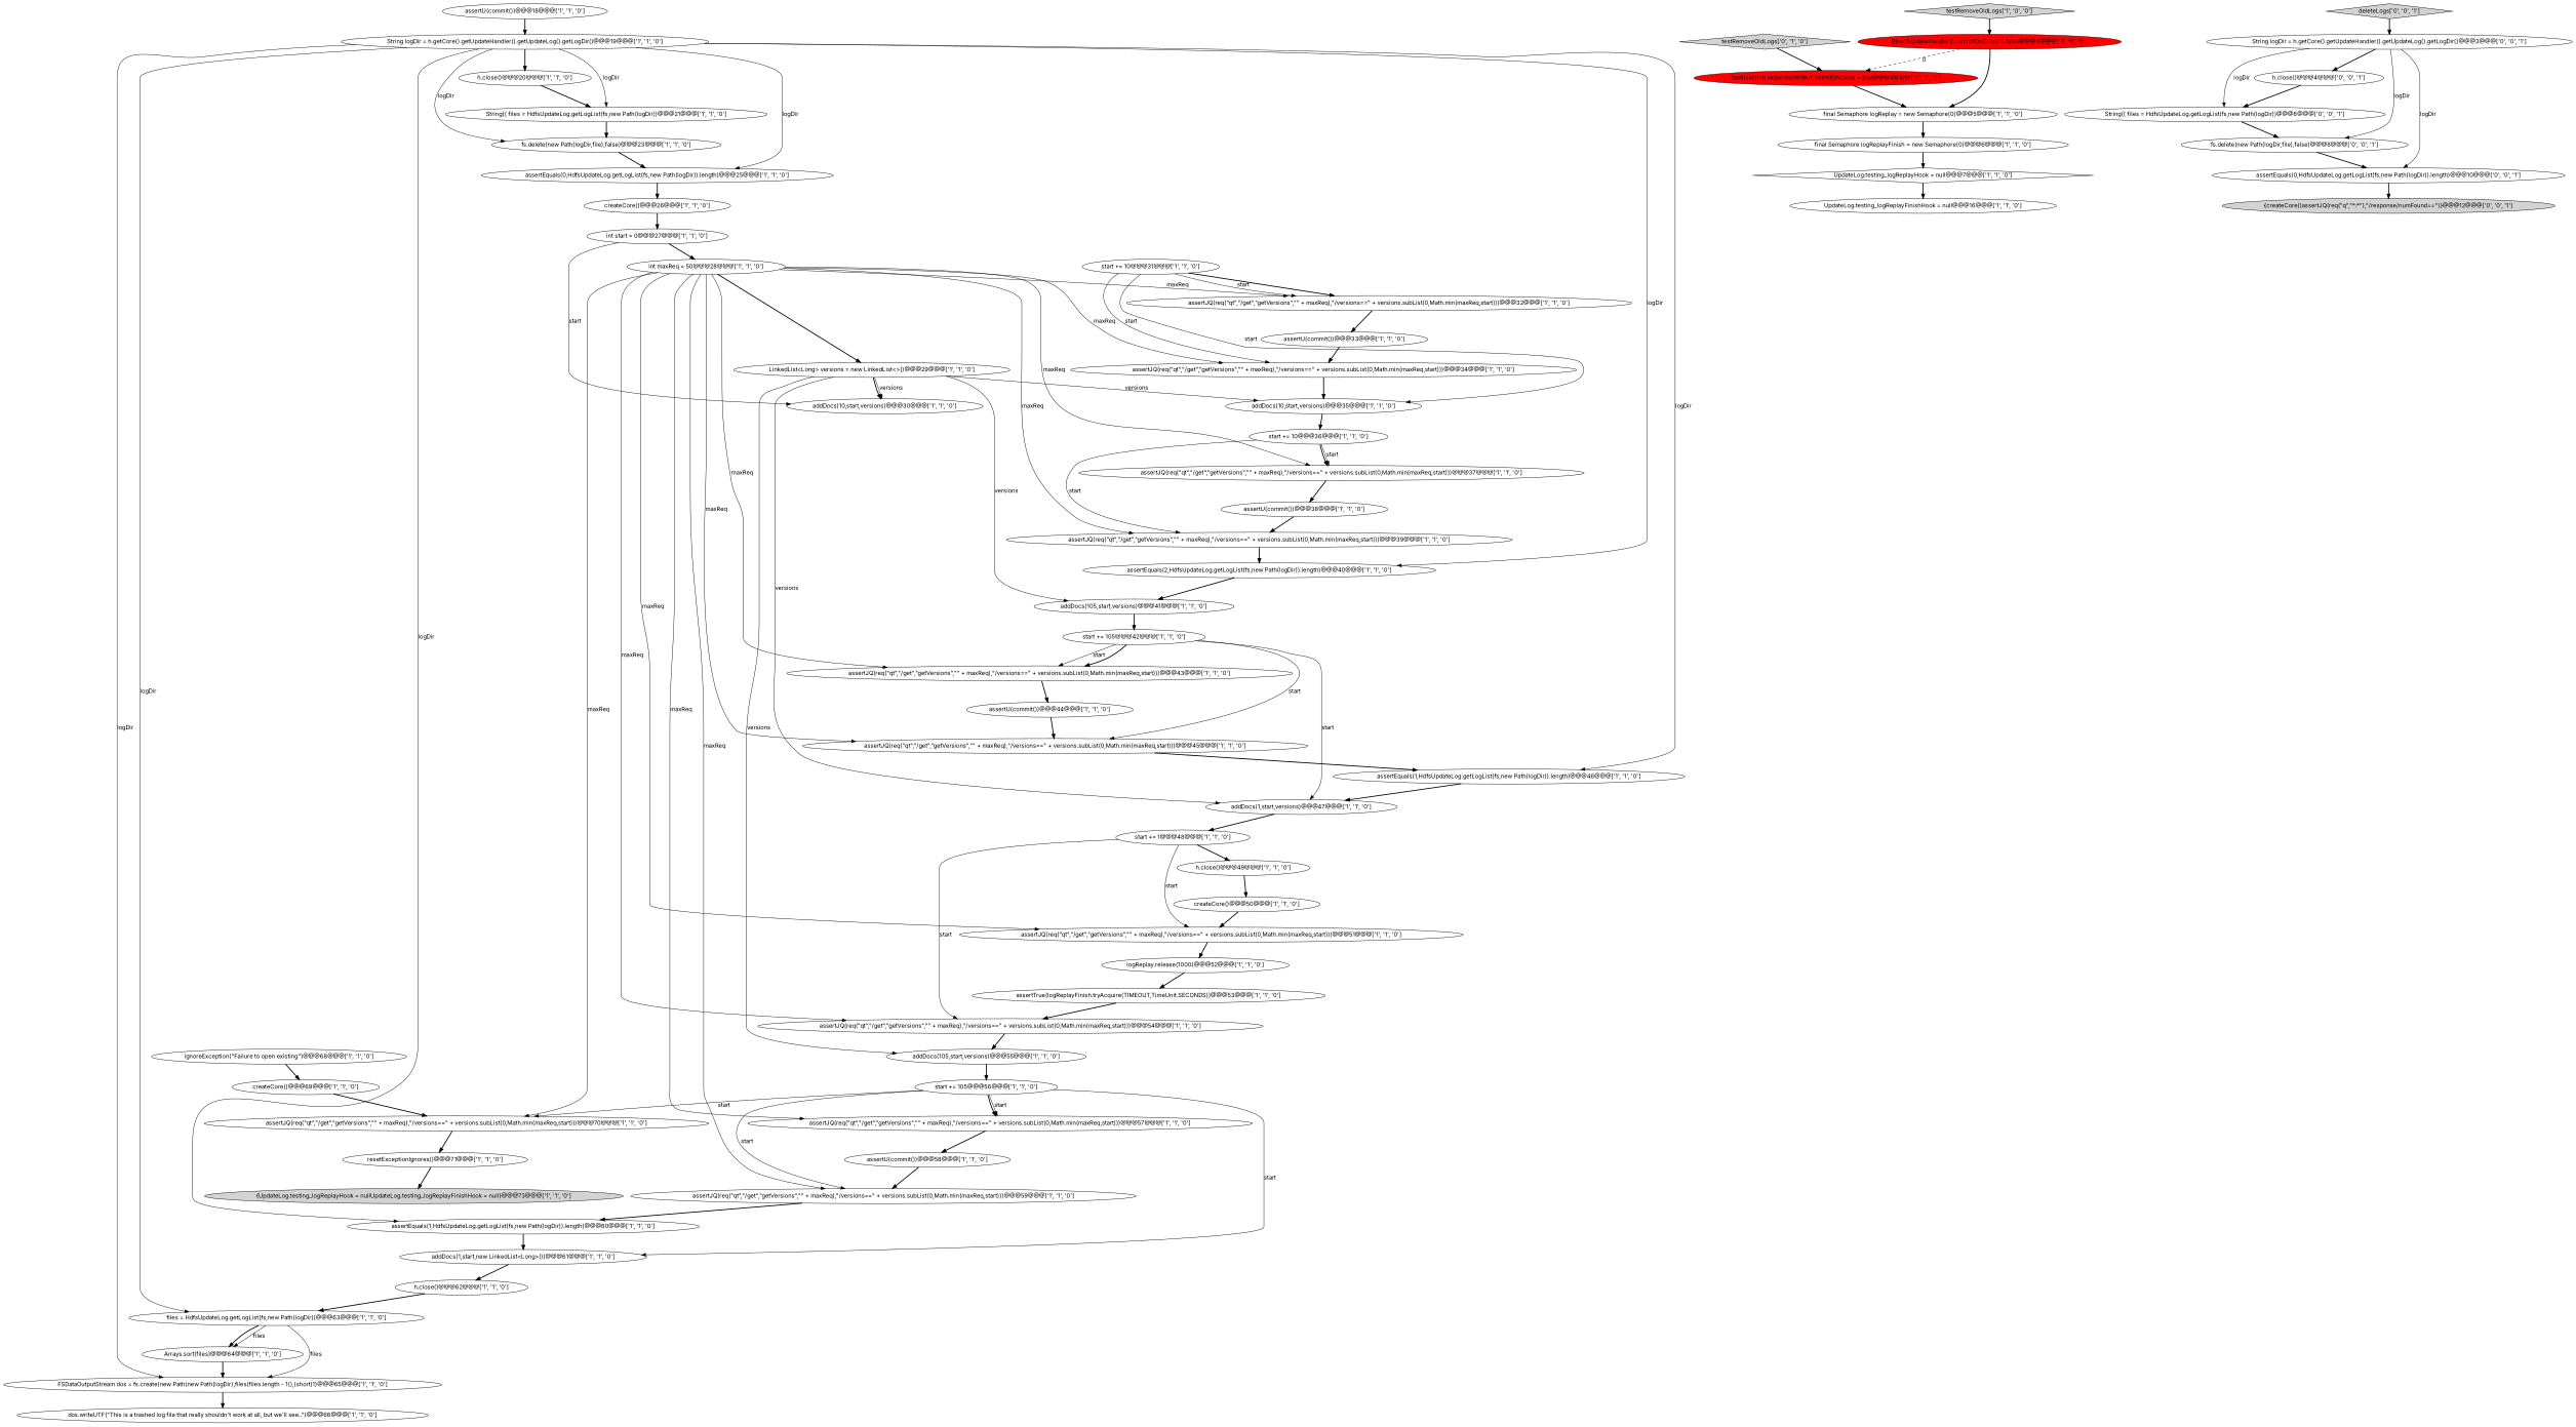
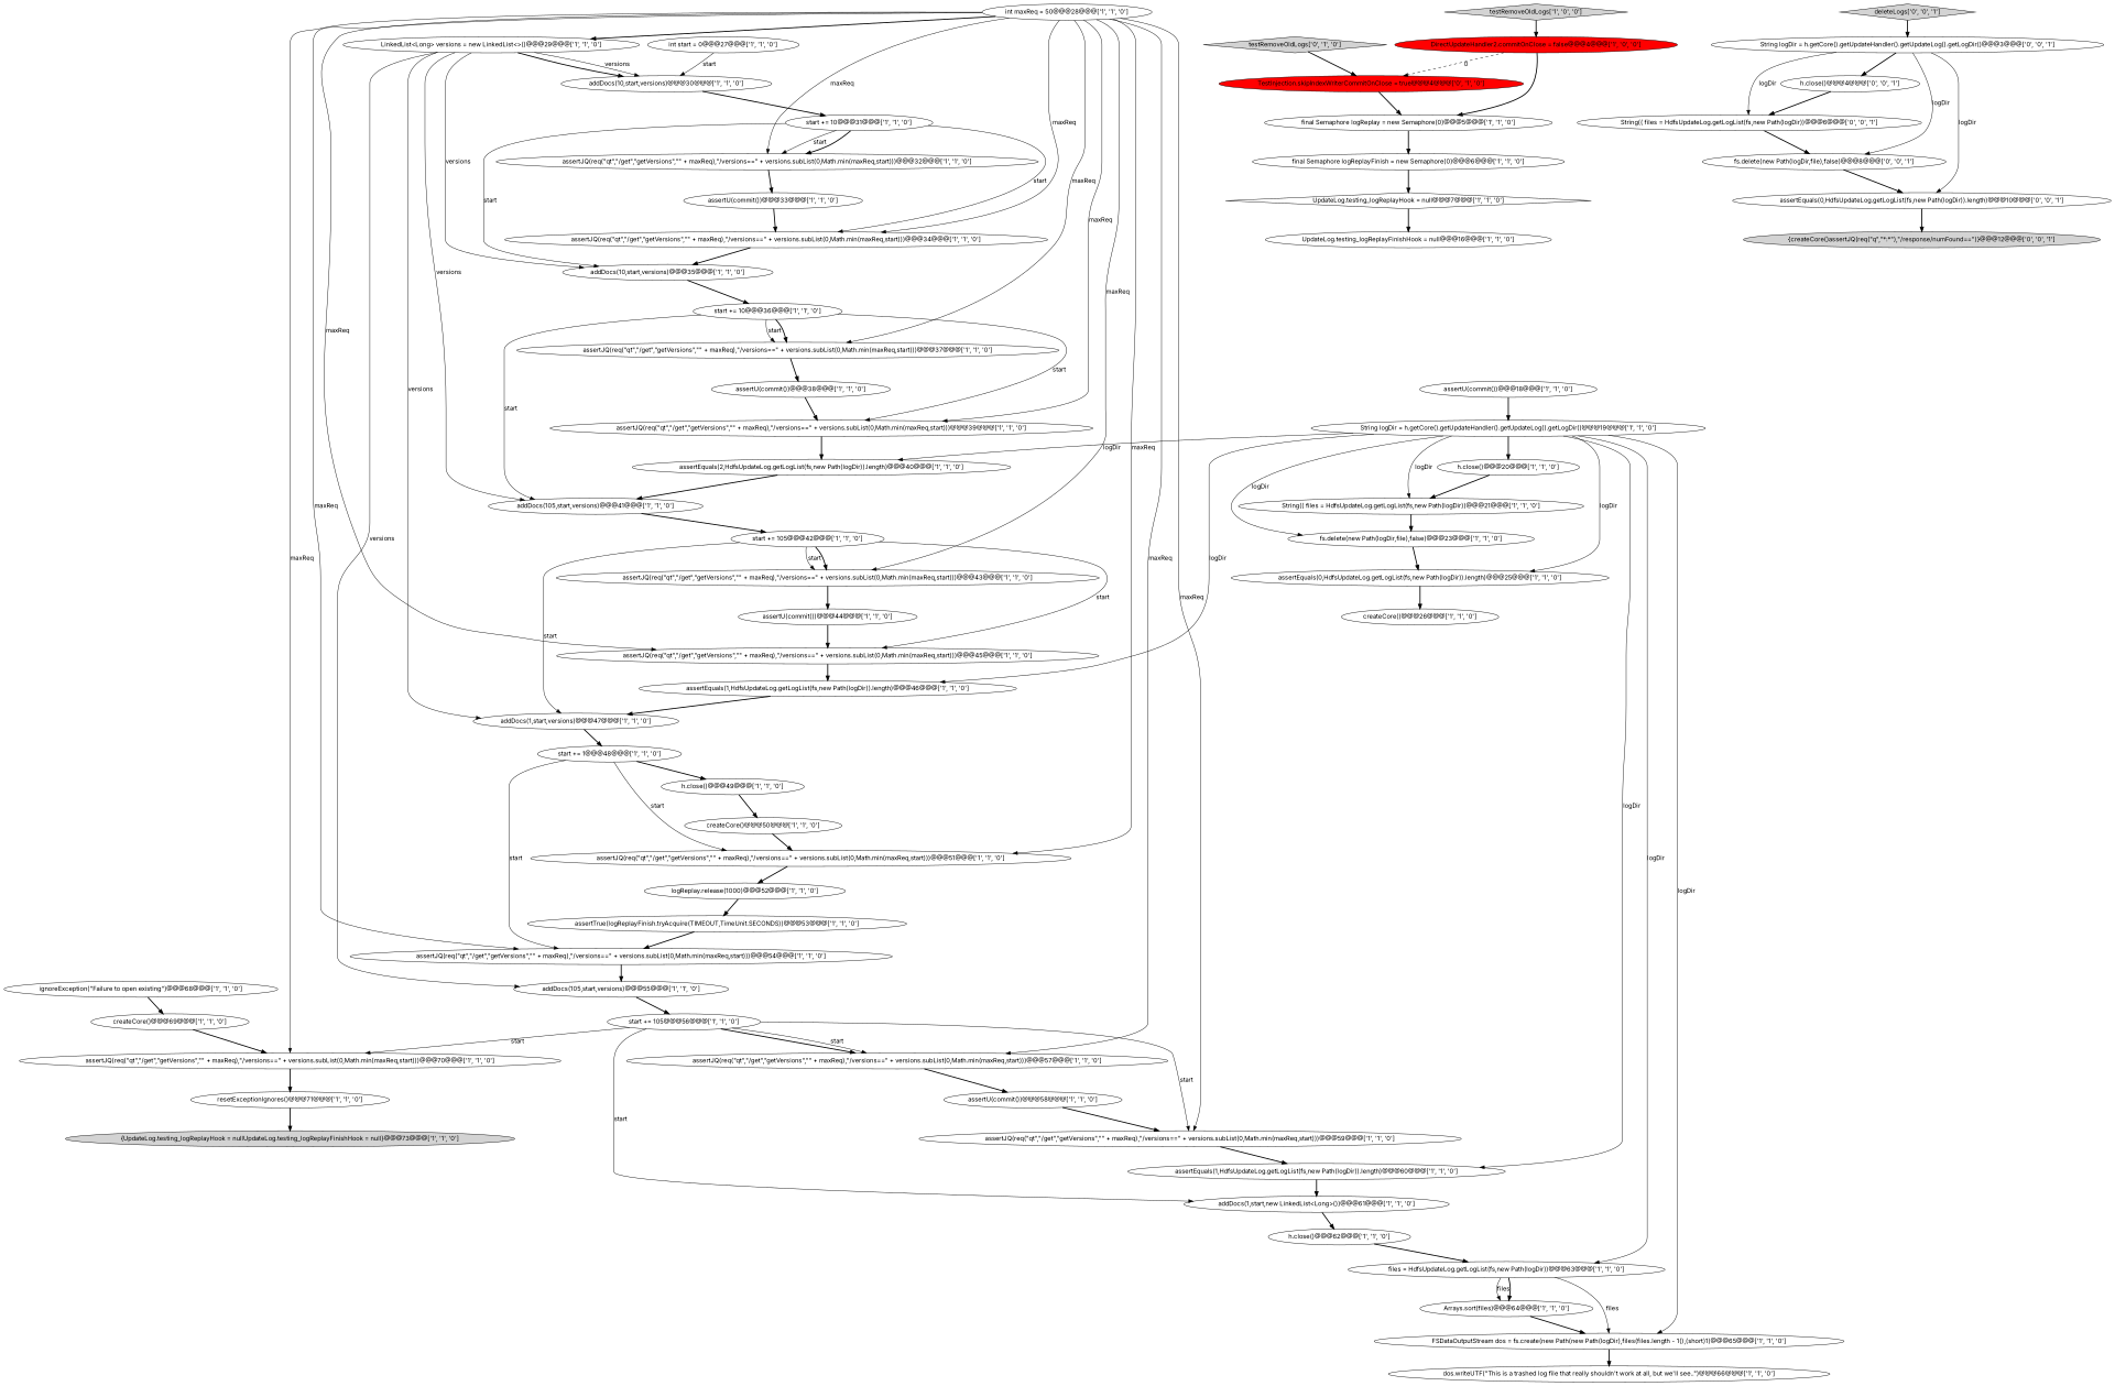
  digraph {
    fontname=Inter
    node [fillcolor=white fontname=Inter shape=ellipse style=filled]
    edge [fontname=Inter style=bold]
    n1 [label="assertJQ(req(\"qt\",\"/get\",\"getVersions\",\"\" + maxReq),\"/versions==\" + versions.subList(0,Math.min(maxReq,start)))@@@57@@@['1', '1', '0']"]
    n2 [label="assertU(commit())@@@58@@@['1', '1', '0']"]
    n3 [label="assertJQ(req(\"qt\",\"/get\",\"getVersions\",\"\" + maxReq),\"/versions==\" + versions.subList(0,Math.min(maxReq,start)))@@@59@@@['1', '1', '0']"]
    n4 [fillcolor=lightgray label="testRemoveOldLogs['0', '1', '0']" shape=diamond]
    n5 [fillcolor=red label="TestInjection.skipIndexWriterCommitOnClose = true@@@4@@@['0', '1', '0']"]
    n6 [label="final Semaphore logReplay = new Semaphore(0)@@@5@@@['1', '1', '0']"]
    n7 [label="createCore()@@@50@@@['1', '1', '0']"]
    n8 [label="assertJQ(req(\"qt\",\"/get\",\"getVersions\",\"\" + maxReq),\"/versions==\" + versions.subList(0,Math.min(maxReq,start)))@@@51@@@['1', '1', '0']"]
    n9 [label="logReplay.release(1000)@@@52@@@['1', '1', '0']"]
    n10 [label="start += 10@@@36@@@['1', '1', '0']"]
    n11 [label="assertJQ(req(\"qt\",\"/get\",\"getVersions\",\"\" + maxReq),\"/versions==\" + versions.subList(0,Math.min(maxReq,start)))@@@39@@@['1', '1', '0']"]
    n12 [label="addDocs(105,start,versions)@@@41@@@['1', '1', '0']"]
    n13 [label="assertJQ(req(\"qt\",\"/get\",\"getVersions\",\"\" + maxReq),\"/versions==\" + versions.subList(0,Math.min(maxReq,start)))@@@37@@@['1', '1', '0']"]
    n14 [label="assertEquals(2,HdfsUpdateLog.getLogList(fs,new Path(logDir)).length)@@@40@@@['1', '1', '0']"]
    n15 [label="start += 105@@@42@@@['1', '1', '0']"]
    n16 [label="assertU(commit())@@@38@@@['1', '1', '0']"]
    n17 [label="assertEquals(1,HdfsUpdateLog.getLogList(fs,new Path(logDir)).length)@@@60@@@['1', '1', '0']"]
    n18 [label="assertU(commit())@@@18@@@['1', '1', '0']"]
    n19 [label="String logDir = h.getCore().getUpdateHandler().getUpdateLog().getLogDir()@@@19@@@['1', '1', '0']"]
    n20 [label="h.close()@@@20@@@['1', '1', '0']"]
    n21 [label="String(( files = HdfsUpdateLog.getLogList(fs,new Path(logDir))@@@21@@@['1', '1', '0']"]
    n22 [label="assertEquals(1,HdfsUpdateLog.getLogList(fs,new Path(logDir)).length)@@@46@@@['1', '1', '0']"]
    n23 [label="fs.delete(new Path(logDir,file),false)@@@23@@@['1', '1', '0']"]
    n24 [label="assertEquals(0,HdfsUpdateLog.getLogList(fs,new Path(logDir)).length)@@@25@@@['1', '1', '0']"]
    n25 [label="FSDataOutputStream dos = fs.create(new Path(new Path(logDir),files(files.length - 1(),(short)1)@@@65@@@['1', '1', '0']"]
    n26 [label="files = HdfsUpdateLog.getLogList(fs,new Path(logDir))@@@63@@@['1', '1', '0']"]
    n27 [label="start += 1@@@48@@@['1', '1', '0']"]
    n28 [label="assertJQ(req(\"qt\",\"/get\",\"getVersions\",\"\" + maxReq),\"/versions==\" + versions.subList(0,Math.min(maxReq,start)))@@@54@@@['1', '1', '0']"]
    n29 [label="h.close()@@@49@@@['1', '1', '0']"]
    n30 [label="addDocs(105,start,versions)@@@55@@@['1', '1', '0']"]
    n31 [label="start += 105@@@56@@@['1', '1', '0']"]
    n32 [label="createCore()@@@26@@@['1', '1', '0']"]
    n33 [label="int start = 0@@@27@@@['1', '1', '0']"]
    n34 [label="int maxReq = 50@@@28@@@['1', '1', '0']"]
    n35 [label="addDocs(10,start,versions)@@@30@@@['1', '1', '0']"]
    n36 [label="assertJQ(req(\"qt\",\"/get\",\"getVersions\",\"\" + maxReq),\"/versions==\" + versions.subList(0,Math.min(maxReq,start)))@@@70@@@['1', '1', '0']"]
    n37 [label="addDocs(1,start,new LinkedList<Long>())@@@61@@@['1', '1', '0']"]
    n38 [label="assertTrue(logReplayFinish.tryAcquire(TIMEOUT,TimeUnit.SECONDS))@@@53@@@['1', '1', '0']"]
    n39 [label="final Semaphore logReplayFinish = new Semaphore(0)@@@6@@@['1', '1', '0']"]
    n40 [label="UpdateLog.testing_logReplayHook = null@@@7@@@['1', '1', '0']" shape=diamond]
    n41 [label="ignoreException(\"Failure to open existing\")@@@68@@@['1', '1', '0']"]
    n42 [label="createCore()@@@69@@@['1', '1', '0']"]
    n43 [label="String(( files = HdfsUpdateLog.getLogList(fs,new Path(logDir))@@@6@@@['0', '0', '1']"]
    n44 [label="fs.delete(new Path(logDir,file),false)@@@8@@@['0', '0', '1']"]
    n45 [label="assertEquals(0,HdfsUpdateLog.getLogList(fs,new Path(logDir)).length)@@@10@@@['0', '0', '1']"]
    n46 [label="assertJQ(req(\"qt\",\"/get\",\"getVersions\",\"\" + maxReq),\"/versions==\" + versions.subList(0,Math.min(maxReq,start)))@@@43@@@['1', '1', '0']"]
    n47 [label="assertU(commit())@@@44@@@['1', '1', '0']"]
    n48 [label="assertJQ(req(\"qt\",\"/get\",\"getVersions\",\"\" + maxReq),\"/versions==\" + versions.subList(0,Math.min(maxReq,start)))@@@45@@@['1', '1', '0']"]
    n49 [label="assertJQ(req(\"qt\",\"/get\",\"getVersions\",\"\" + maxReq),\"/versions==\" + versions.subList(0,Math.min(maxReq,start)))@@@34@@@['1', '1', '0']"]
    n50 [label="assertJQ(req(\"qt\",\"/get\",\"getVersions\",\"\" + maxReq),\"/versions==\" + versions.subList(0,Math.min(maxReq,start)))@@@32@@@['1', '1', '0']"]
    n51 [label="LinkedList<Long> versions = new LinkedList<>()@@@29@@@['1', '1', '0']"]
    n52 [label="start += 10@@@31@@@['1', '1', '0']"]
    n53 [label="addDocs(1,start,versions)@@@47@@@['1', '1', '0']"]
    n54 [label="resetExceptionIgnores()@@@71@@@['1', '1', '0']"]
    n55 [fillcolor=lightgray label="{createCore()assertJQ(req(\"q\",\"*:*\"),\"/response/numFound==\")}@@@12@@@['0', '0', '1']"]
    n56 [label="h.close()@@@62@@@['1', '1', '0']"]
    n57 [label="addDocs(10,start,versions)@@@35@@@['1', '1', '0']"]
    n58 [label="assertU(commit())@@@33@@@['1', '1', '0']"]
    n59 [label="dos.writeUTF(\"This is a trashed log file that really shouldn't work at all, but we'll see..\")@@@66@@@['1', '1', '0']"]
    n60 [label="Arrays.sort(files)@@@64@@@['1', '1', '0']"]
    n61 [label="UpdateLog.testing_logReplayFinishHook = null@@@16@@@['1', '1', '0']"]
    n62 [fillcolor=lightgray label="{UpdateLog.testing_logReplayHook = nullUpdateLog.testing_logReplayFinishHook = null}@@@73@@@['1', '1', '0']"]
    n63 [fillcolor=lightgray label="testRemoveOldLogs['1', '0', '0']" shape=diamond]
    n64 [fillcolor=red label="DirectUpdateHandler2.commitOnClose = false@@@4@@@['1', '0', '0']"]
    n65 [label="String logDir = h.getCore().getUpdateHandler().getUpdateLog().getLogDir()@@@3@@@['0', '0', '1']"]
    n66 [label="h.close()@@@4@@@['0', '0', '1']"]
    n67 [fillcolor=lightgray label="deleteLogs['0', '0', '1']" shape=diamond]
    n1 -> n2
    n2 -> n3
    n3 -> n17
    n4 -> n5
    n5 -> n6
    n6 -> n39
    n7 -> n8
    n8 -> n9
    n9 -> n38
    n10 -> n11 [label=start style=solid]
+   n10 -> n12 [label=start style=solid]
    n10 -> n13 [label=start style=solid]
    n10 -> n13
    n11 -> n14
    n12 -> n15
    n13 -> n16
    n14 -> n12
    n15 -> n46 [label=start style=solid]
    n15 -> n46
    n15 -> n48 [label=start style=solid]
    n15 -> n53 [label=start style=solid]
    n16 -> n11
    n17 -> n37
    n18 -> n19
    n19 -> n14 [label=logDir style=solid]
    n19 -> n17 [label=logDir style=solid]
    n19 -> n20
    n19 -> n21 [label=logDir style=solid]
    n19 -> n22 [label=logDir style=solid]
    n19 -> n23 [label=logDir style=solid]
    n19 -> n24 [label=logDir style=solid]
    n19 -> n25 [label=logDir style=solid]
    n19 -> n26 [label=logDir style=solid]
    n20 -> n21
    n21 -> n23
    n22 -> n53
    n23 -> n24
    n24 -> n32
    n25 -> n59
    n26 -> n25 [label=files style=solid]
    n26 -> n60 [label=files style=solid]
    n26 -> n60
    n27 -> n8 [label=start style=solid]
    n27 -> n28 [label=start style=solid]
    n27 -> n29
    n28 -> n30
    n29 -> n7
    n30 -> n31
    n31 -> n1
    n31 -> n1 [label=start style=solid]
    n31 -> n3 [label=start style=solid]
    n31 -> n36 [label=start style=solid]
    n31 -> n37 [label=start style=solid]
-   n32 -> n33
-   n33 -> n34
    n33 -> n35 [label=start style=solid]
    n34 -> n1 [label=maxReq style=solid]
    n34 -> n3 [label=maxReq style=solid]
    n34 -> n8 [label=maxReq style=solid]
    n34 -> n11 [label=maxReq style=solid]
    n34 -> n13 [label=maxReq style=solid]
    n34 -> n28 [label=maxReq style=solid]
    n34 -> n36 [label=maxReq style=solid]
    n34 -> n46 [label=maxReq style=solid]
    n34 -> n48 [label=maxReq style=solid]
    n34 -> n49 [label=maxReq style=solid]
    n34 -> n50 [label=maxReq style=solid]
    n34 -> n51
+   n35 -> n52
    n36 -> n54
    n37 -> n56
    n38 -> n28
    n39 -> n40
    n40 -> n61
    n41 -> n42
    n42 -> n36
    n43 -> n44
    n44 -> n45
    n45 -> n55
    n46 -> n47
    n47 -> n48
    n48 -> n22
    n49 -> n57
    n50 -> n58
    n51 -> n12 [label=versions style=solid]
    n51 -> n30 [label=versions style=solid]
    n51 -> n35 [label=versions style=solid]
    n51 -> n35
    n51 -> n53 [label=versions style=solid]
    n51 -> n57 [label=versions style=solid]
    n52 -> n49 [label=start style=solid]
    n52 -> n50
    n52 -> n50 [label=start style=solid]
    n52 -> n57 [label=start style=solid]
    n53 -> n27
    n54 -> n62
    n56 -> n26
    n57 -> n10
    n58 -> n49
    n60 -> n25
    n63 -> n64
    n64 -> n5 [label=0 style=dashed]
    n64 -> n6
    n65 -> n43 [label=logDir style=solid]
    n65 -> n44 [label=logDir style=solid]
    n65 -> n45 [label=logDir style=solid]
    n65 -> n66
    n66 -> n43
    n67 -> n65
  }
